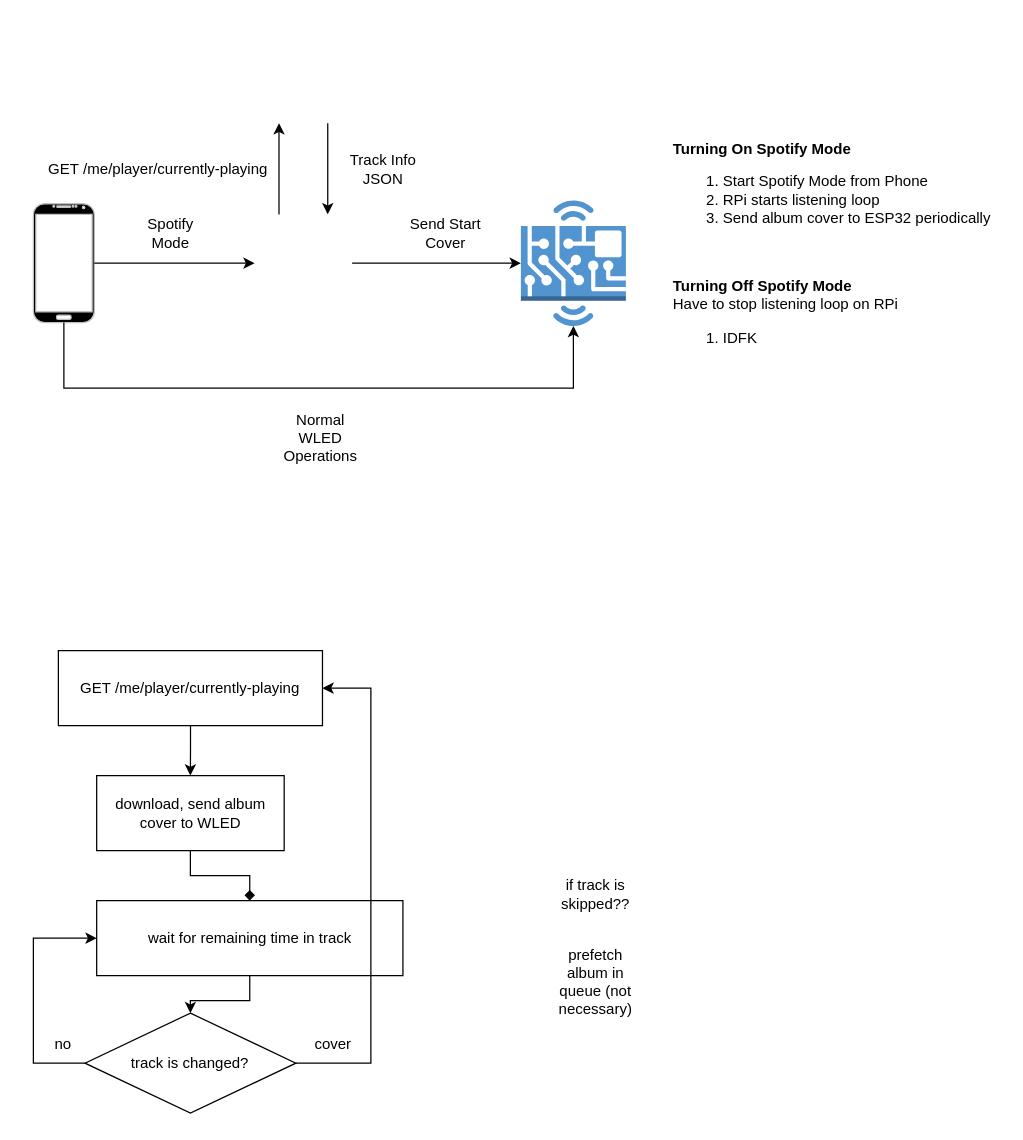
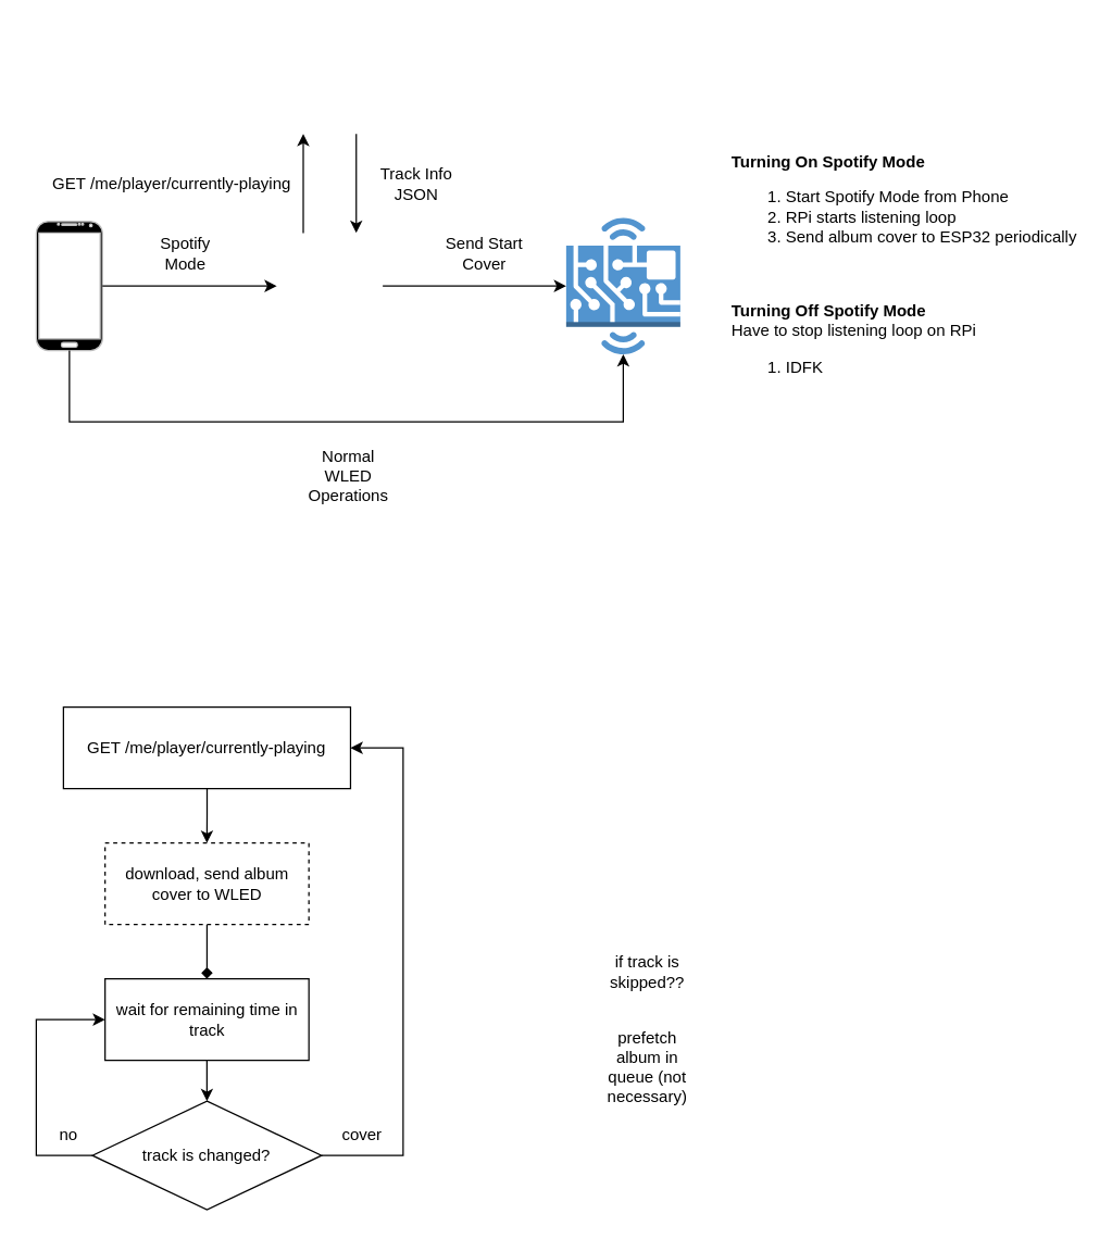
  <mxCell id="0" />
  <mxCell id="1" parent="0" />
  <mxCell id="2" value="" style="verticalLabelPosition=bottom;verticalAlign=top;html=1;shadow=0;dashed=0;strokeWidth=1;shape=mxgraph.android.phone2;strokeColor=#c0c0c0;fillColor=#000000;" parent="1" vertex="1"><mxGeometry x="26" y="162.5" width="48.72" height="95" as="geometry" /></mxCell>
  <mxCell id="3" value="" style="shape=image;html=1;verticalAlign=top;verticalLabelPosition=bottom;labelBackgroundColor=#ffffff;imageAspect=0;aspect=fixed;image=https://cdn1.iconfinder.com/data/icons/fruit-136/64/Fruit_iconfree_Filled_Outline_raspberry-healthy-organic-food-fruit_icon-128.png" parent="1" vertex="1"><mxGeometry x="203" y="171" width="78" height="78" as="geometry" /></mxCell>
  <mxCell id="4" value="" style="outlineConnect=0;dashed=0;verticalLabelPosition=bottom;verticalAlign=top;align=center;html=1;shape=mxgraph.aws3.hardware_board;fillColor=#5294CF;gradientColor=none;" parent="1" vertex="1"><mxGeometry x="416" y="159.75" width="84" height="100.5" as="geometry" /></mxCell>
  <mxCell id="5" value="" style="shape=image;html=1;verticalAlign=top;verticalLabelPosition=bottom;labelBackgroundColor=#ffffff;imageAspect=0;aspect=fixed;image=https://cdn4.iconfinder.com/data/icons/social-media-and-logos-11/32/Logo_Spotify-128.png" parent="1" vertex="1"><mxGeometry x="203" y="20" width="78" height="78" as="geometry" /></mxCell>
  <mxCell id="6" value="" style="endArrow=classic;html=1;rounded=0;entryX=0;entryY=0.5;entryDx=0;entryDy=0;" parent="1" source="2" target="3" edge="1"><mxGeometry width="50" height="50" relative="1" as="geometry"><mxPoint x="256" y="230" as="sourcePoint" /><mxPoint x="306" y="180" as="targetPoint" /></mxGeometry></mxCell>
  <mxCell id="7" value="" style="endArrow=classic;html=1;rounded=0;entryX=0;entryY=0.5;entryDx=0;entryDy=0;entryPerimeter=0;exitX=1;exitY=0.5;exitDx=0;exitDy=0;" parent="1" source="3" target="4" edge="1"><mxGeometry width="50" height="50" relative="1" as="geometry"><mxPoint x="85" y="220" as="sourcePoint" /><mxPoint x="213" y="220" as="targetPoint" /></mxGeometry></mxCell>
  <mxCell id="8" value="" style="endArrow=classic;html=1;rounded=0;entryX=0.5;entryY=1;entryDx=0;entryDy=0;entryPerimeter=0;edgeStyle=orthogonalEdgeStyle;" parent="1" source="2" target="4" edge="1"><mxGeometry width="50" height="50" relative="1" as="geometry"><mxPoint x="85" y="220" as="sourcePoint" /><mxPoint x="213" y="220" as="targetPoint" /><Array as="points"><mxPoint x="50" y="310" /><mxPoint x="458" y="310" /></Array></mxGeometry></mxCell>
  <mxCell id="9" value="" style="endArrow=classic;html=1;rounded=0;entryX=0.25;entryY=1;entryDx=0;entryDy=0;exitX=0.25;exitY=0;exitDx=0;exitDy=0;" parent="1" source="3" target="5" edge="1"><mxGeometry width="50" height="50" relative="1" as="geometry"><mxPoint x="291" y="220" as="sourcePoint" /><mxPoint x="426" y="220" as="targetPoint" /></mxGeometry></mxCell>
  <mxCell id="10" value="" style="endArrow=classic;html=1;rounded=0;entryX=0.75;entryY=0;entryDx=0;entryDy=0;exitX=0.75;exitY=1;exitDx=0;exitDy=0;" parent="1" source="5" target="3" edge="1"><mxGeometry width="50" height="50" relative="1" as="geometry"><mxPoint x="233" y="181" as="sourcePoint" /><mxPoint x="236" y="108" as="targetPoint" /></mxGeometry></mxCell>
  <mxCell id="11" value="Spotify Mode" style="text;html=1;strokeColor=none;fillColor=none;align=center;verticalAlign=middle;whiteSpace=wrap;rounded=0;" parent="1" vertex="1"><mxGeometry x="106" y="171" width="60" height="30" as="geometry" /></mxCell>
  <mxCell id="12" value="Normal WLED Operations" style="text;html=1;strokeColor=none;fillColor=none;align=center;verticalAlign=middle;whiteSpace=wrap;rounded=0;" parent="1" vertex="1"><mxGeometry x="226" y="335" width="60" height="30" as="geometry" /></mxCell>
  <mxCell id="13" value="GET&amp;nbsp;/me/player/currently-playing&lt;br&gt;" style="text;html=1;strokeColor=none;fillColor=none;align=center;verticalAlign=middle;whiteSpace=wrap;rounded=0;" parent="1" vertex="1"><mxGeometry x="26" y="120" width="200" height="30" as="geometry" /></mxCell>
  <mxCell id="14" value="Track Info JSON" style="text;html=1;strokeColor=none;fillColor=none;align=center;verticalAlign=middle;whiteSpace=wrap;rounded=0;" parent="1" vertex="1"><mxGeometry x="276" y="120" width="60" height="30" as="geometry" /></mxCell>
  <mxCell id="15" value="Send Start Cover" style="text;html=1;strokeColor=none;fillColor=none;align=center;verticalAlign=middle;whiteSpace=wrap;rounded=0;" parent="1" vertex="1"><mxGeometry x="316" y="171" width="80" height="30" as="geometry" /></mxCell>
  <mxCell id="16" value="&lt;div&gt;&lt;br&gt;&lt;/div&gt;&lt;div&gt;&lt;b&gt;Turning On Spotify Mode&lt;/b&gt;&lt;/div&gt;&lt;ol&gt;&lt;li&gt;Start Spotify Mode from Phone&lt;/li&gt;&lt;li&gt;RPi starts listening loop&lt;/li&gt;&lt;li&gt;Send album cover to ESP32 periodically&lt;/li&gt;&lt;/ol&gt;" style="text;html=1;strokeColor=none;fillColor=none;align=left;verticalAlign=middle;whiteSpace=wrap;rounded=0;" parent="1" vertex="1"><mxGeometry x="536" y="110" width="260" height="70" as="geometry" /></mxCell>
  <mxCell id="17" value="&lt;b&gt;Turning Off Spotify Mode&lt;/b&gt;&lt;br&gt;Have to stop listening loop on RPi&lt;br&gt;&lt;ol&gt;&lt;li&gt;IDFK&lt;/li&gt;&lt;/ol&gt;" style="text;html=1;strokeColor=none;fillColor=none;align=left;verticalAlign=middle;whiteSpace=wrap;rounded=0;" parent="1" vertex="1"><mxGeometry x="536" y="220" width="260" height="70" as="geometry" /></mxCell>
  <mxCell id="18" value="" style="edgeStyle=orthogonalEdgeStyle;rounded=0;orthogonalLoop=1;jettySize=auto;html=1;" edge="1" parent="1" source="19" target="23"><mxGeometry relative="1" as="geometry" /></mxCell>
  <mxCell id="19" value="GET&amp;nbsp;/me/player/currently-playing" style="rounded=0;whiteSpace=wrap;html=1;" vertex="1" parent="1"><mxGeometry x="46" y="520" width="211.28" height="60" as="geometry" /></mxCell>
  <mxCell id="20" value="" style="edgeStyle=orthogonalEdgeStyle;rounded=0;orthogonalLoop=1;jettySize=auto;html=1;" edge="1" parent="1" source="21" target="26"><mxGeometry relative="1" as="geometry" /></mxCell>
- <mxCell id="21" value="wait for remaining time in track" style="rounded=0;whiteSpace=wrap;html=1;" vertex="1" parent="1"><mxGeometry x="76.64" y="720" width="245" height="60" as="geometry" /></mxCell>
+ <mxCell id="21" value="wait for remaining time in track" style="rounded=0;whiteSpace=wrap;html=1;" vertex="1" parent="1"><mxGeometry x="76.64" y="720" width="150" height="60" as="geometry" /></mxCell>
  <mxCell id="22" value="" style="edgeStyle=orthogonalEdgeStyle;rounded=0;orthogonalLoop=1;jettySize=auto;html=1;endArrow=diamond;" edge="1" parent="1" source="23" target="21"><mxGeometry relative="1" as="geometry" /></mxCell>
- <mxCell id="23" value="download, send album cover to WLED" style="rounded=0;whiteSpace=wrap;html=1;" vertex="1" parent="1"><mxGeometry x="76.64" y="620" width="150" height="60" as="geometry" /></mxCell>
+ <mxCell id="23" value="download, send album cover to WLED" style="rounded=0;whiteSpace=wrap;html=1;dashed=1;" vertex="1" parent="1"><mxGeometry x="76.64" y="620" width="150" height="60" as="geometry" /></mxCell>
  <mxCell id="24" style="edgeStyle=orthogonalEdgeStyle;rounded=0;orthogonalLoop=1;jettySize=auto;html=1;entryX=1;entryY=0.5;entryDx=0;entryDy=0;" edge="1" parent="1" source="26" target="19"><mxGeometry relative="1" as="geometry"><Array as="points"><mxPoint x="296" y="850" /><mxPoint x="296" y="550" /></Array></mxGeometry></mxCell>
  <mxCell id="25" style="edgeStyle=orthogonalEdgeStyle;rounded=0;orthogonalLoop=1;jettySize=auto;html=1;exitX=0;exitY=0.5;exitDx=0;exitDy=0;entryX=0;entryY=0.5;entryDx=0;entryDy=0;" edge="1" parent="1" source="26" target="21"><mxGeometry relative="1" as="geometry"><Array as="points"><mxPoint x="26" y="850" /><mxPoint x="26" y="750" /></Array></mxGeometry></mxCell>
  <mxCell id="26" value="track is changed?" style="rhombus;whiteSpace=wrap;html=1;" vertex="1" parent="1"><mxGeometry x="67.28" y="810" width="168.72" height="80" as="geometry" /></mxCell>
  <mxCell id="27" value="cover" style="text;html=1;strokeColor=none;fillColor=none;align=center;verticalAlign=middle;whiteSpace=wrap;rounded=0;" vertex="1" parent="1"><mxGeometry x="236" y="820" width="60" height="30" as="geometry" /></mxCell>
  <mxCell id="28" value="no" style="text;html=1;strokeColor=none;fillColor=none;align=center;verticalAlign=middle;whiteSpace=wrap;rounded=0;" vertex="1" parent="1"><mxGeometry x="20.36" y="820" width="60" height="30" as="geometry" /></mxCell>
  <mxCell id="29" value="if track is skipped??" style="text;html=1;strokeColor=none;fillColor=none;align=center;verticalAlign=middle;whiteSpace=wrap;rounded=0;" vertex="1" parent="1"><mxGeometry x="446" y="700" width="60" height="30" as="geometry" /></mxCell>
  <mxCell id="30" value="prefetch album in queue (not necessary)" style="text;html=1;strokeColor=none;fillColor=none;align=center;verticalAlign=middle;whiteSpace=wrap;rounded=0;" vertex="1" parent="1"><mxGeometry x="446" y="770" width="60" height="30" as="geometry" /></mxCell>
